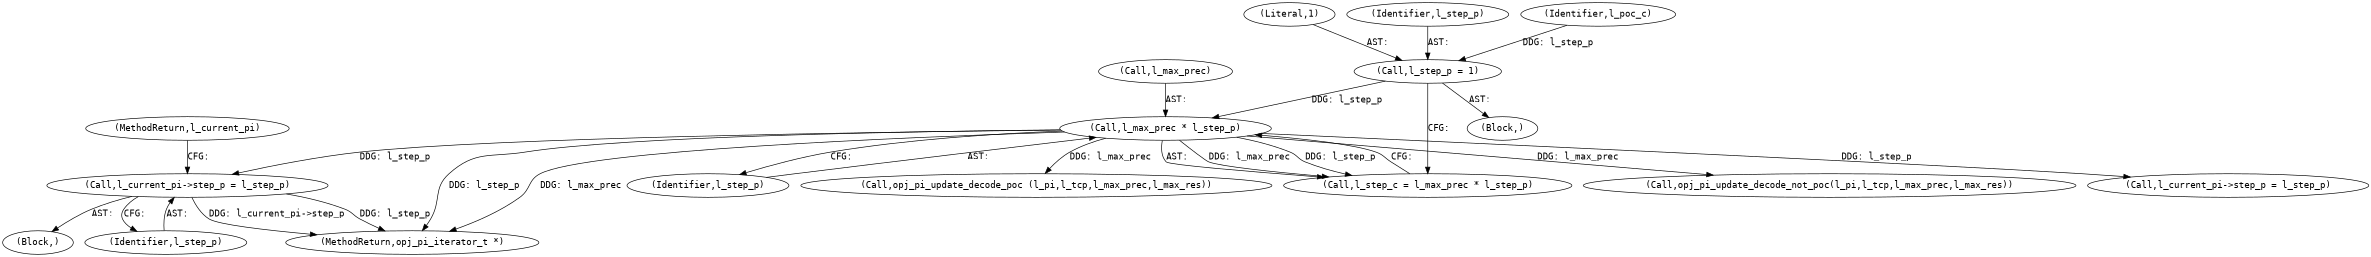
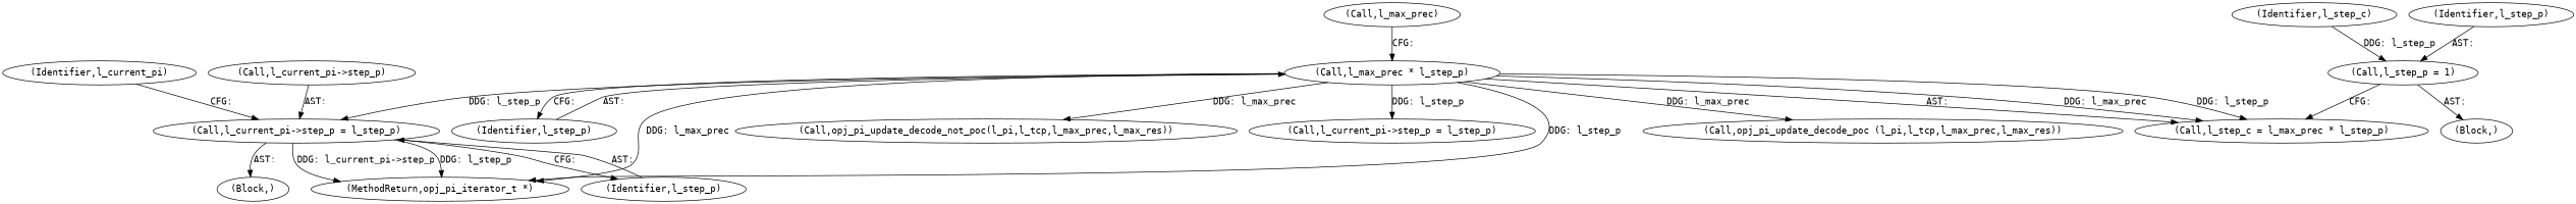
  digraph {
    fontname="DejaVu Sans Mono"
    node [fontname="DejaVu Sans Mono"]
    edge [fontname="DejaVu Sans Mono"]
    n1 [label="(Call,l_current_pi->step_p = l_step_p)"]
    n2 [label="(Block,)"]
    n3 [label="(Identifier,l_step_p)"]
    n4 [label="(MethodReturn,opj_pi_iterator_t *)"]
    n5 [label="(Call,l_max_prec * l_step_p)"]
    n6 [label="(Identifier,l_step_p)"]
    n7 [label="(Call,opj_pi_update_decode_poc (l_pi,l_tcp,l_max_prec,l_max_res))"]
    n8 [label="(Call,l_step_c = l_max_prec * l_step_p)"]
    n9 [label="(Call,opj_pi_update_decode_not_poc(l_pi,l_tcp,l_max_prec,l_max_res))"]
    n10 [label="(Call,l_current_pi->step_p = l_step_p)"]
    n11 [label="(Call,l_step_p = 1)"]
    n12 [label="(Block,)"]
-   n13 [label="(Literal,1)"]
-   n14 [label="(MethodReturn,l_current_pi)"]
+   n14 [label="(Identifier,l_current_pi)"]
    n15 [label="(Identifier,l_step_p)"]
    n16 [label="(Call,l_max_prec)"]
-   n18 [label="(Identifier,l_poc_c)"]
+   n17 [label="(Call,l_current_pi->step_p)"]
+   n18 [label="(Identifier,l_step_c)"]
    n1 -> n2 [label="AST: "]
    n1 -> n3 [label="CFG: "]
    n1 -> n4 [label="DDG: l_current_pi->step_p"]
    n1 -> n4 [label="DDG: l_step_p"]
    n3 -> n1 [label="AST: "]
    n5 -> n1 [label="DDG: l_step_p"]
    n5 -> n4 [label="DDG: l_step_p"]
    n5 -> n4 [label="DDG: l_max_prec"]
    n5 -> n6 [label="CFG: "]
    n5 -> n7 [label="DDG: l_max_prec"]
    n5 -> n8 [label="AST: "]
    n5 -> n8 [label="DDG: l_max_prec"]
    n5 -> n8 [label="DDG: l_step_p"]
    n5 -> n9 [label="DDG: l_max_prec"]
    n5 -> n10 [label="DDG: l_step_p"]
    n6 -> n5 [label="AST: "]
-   n8 -> n5 [label="CFG: "]
-   n11 -> n5 [label="DDG: l_step_p"]
    n11 -> n8 [label="CFG: "]
    n11 -> n12 [label="AST: "]
-   n13 -> n11 [label="AST: "]
    n14 -> n1 [label="CFG: "]
    n15 -> n11 [label="AST: "]
-   n16 -> n5 [label="AST: "]
+   n16 -> n5 [label="CFG: "]
+   n17 -> n1 [label="AST: "]
    n18 -> n11 [label="DDG: l_step_p"]
  }
